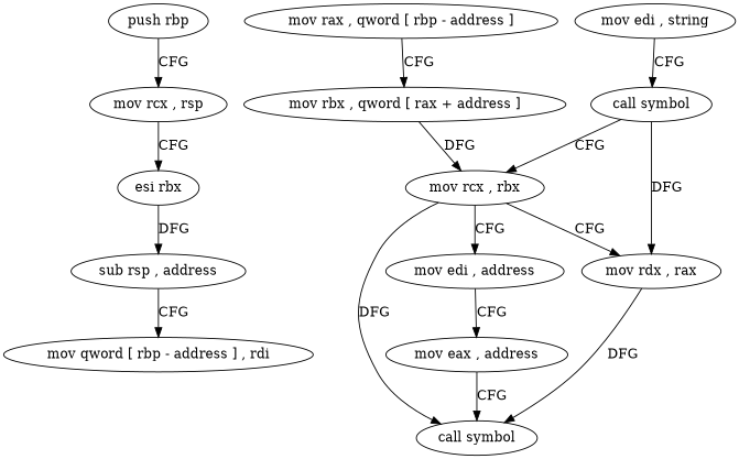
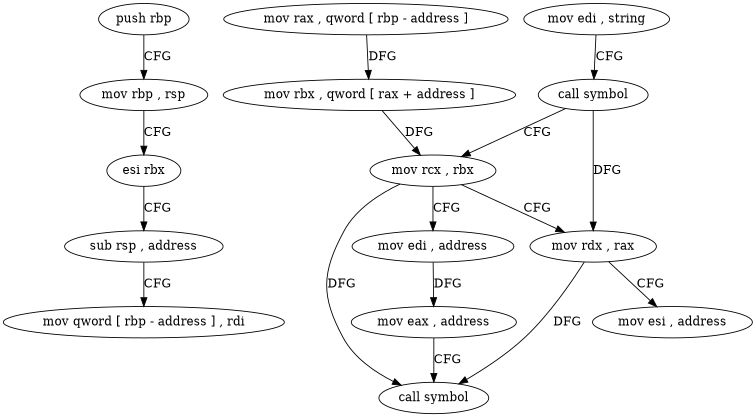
  digraph {
    n1 [label="push rbp"]
-   n2 [label="mov rcx , rsp"]
+   n2 [label="mov rbp , rsp"]
    n3 [label="esi rbx"]
    n4 [label="sub rsp , address"]
    n5 [label="mov qword [ rbp - address ] , rdi"]
    n6 [label="mov rax , qword [ rbp - address ]"]
    n7 [label="mov rbx , qword [ rax + address ]"]
    n8 [label="mov rcx , rbx"]
    n9 [label="mov edi , string"]
    n10 [label="call symbol"]
    n11 [label="mov rdx , rax"]
    n12 [label="call symbol"]
    n13 [label="mov edi , address"]
+   n14 [label="mov esi , address"]
    n15 [label="mov eax , address"]
    n1 -> n2 [label=CFG]
    n2 -> n3 [label=CFG]
-   n3 -> n4 [label=DFG]
+   n3 -> n4 [label=CFG]
    n4 -> n5 [label=CFG]
-   n6 -> n7 [label=CFG]
+   n6 -> n7 [label=DFG]
    n7 -> n8 [label=DFG]
    n8 -> n11 [label=CFG]
    n8 -> n12 [label=DFG]
    n8 -> n13 [label=CFG]
    n9 -> n10 [label=CFG]
    n10 -> n8 [label=CFG]
    n10 -> n11 [label=DFG]
    n11 -> n12 [label=DFG]
-   n13 -> n15 [label=CFG]
+   n11 -> n14 [label=CFG]
+   n13 -> n15 [label=DFG]
    n15 -> n12 [label=CFG]
  }
